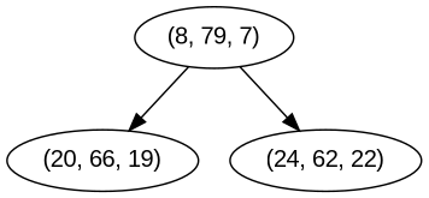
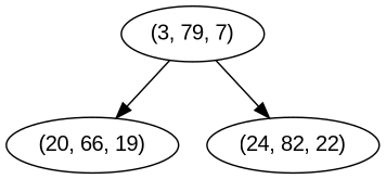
  digraph {
    fontname="Liberation Sans"
    node [fontname="Liberation Sans"]
    edge [fontname="Liberation Sans"]
-   "(8, 79, 7)"
+   "(8, 79, 7)" [label="(3, 79, 7)"]
    "(20, 66, 19)"
-   "(24, 62, 22)"
+   "(24, 62, 22)" [label="(24, 82, 22)"]
    "(8, 79, 7)" -> "(20, 66, 19)"
    "(8, 79, 7)" -> "(24, 62, 22)"
  }
